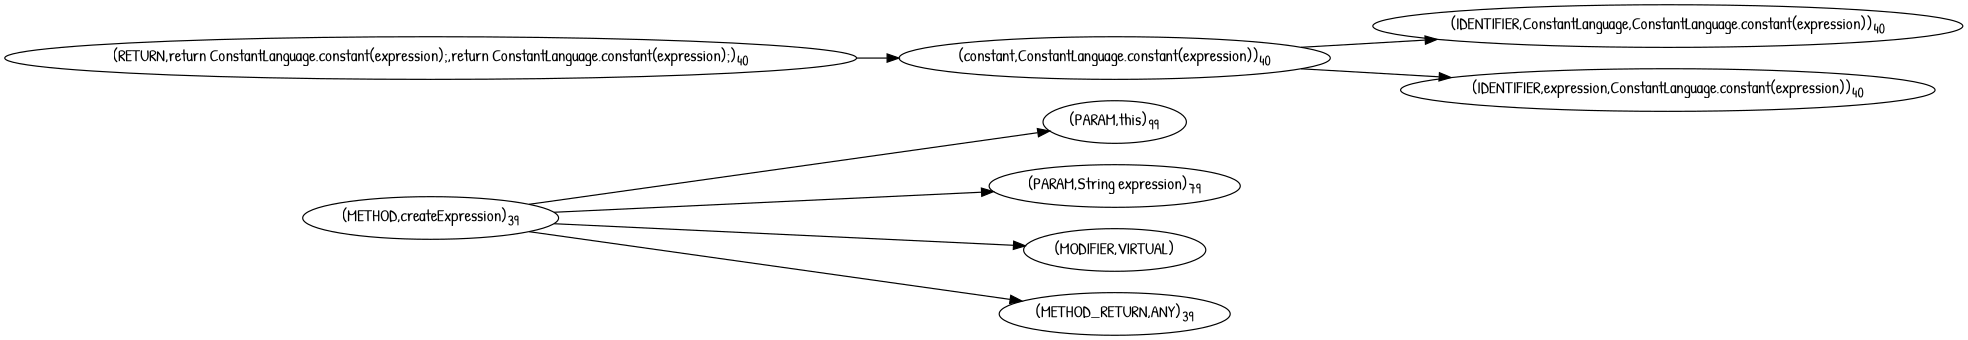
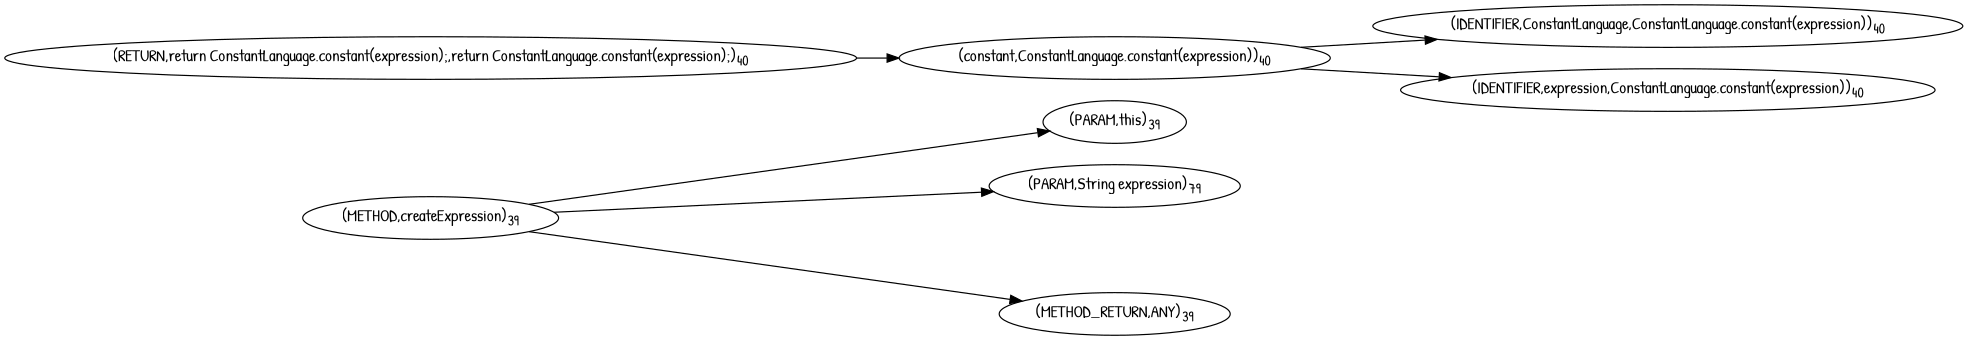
  digraph {
    fontname="Patrick Hand"
    rankdir=LR
    node [fontname="Patrick Hand"]
    edge [fontname="Patrick Hand"]
    n1 [label=<(METHOD,createExpression)<SUB>39</SUB>>]
-   n2 [label=<(PARAM,this)<SUB>99</SUB>>]
+   n2 [label=<(PARAM,this)<SUB>39</SUB>>]
    n3 [label=<(PARAM,String expression)<SUB>79</SUB>>]
-   n4 [label=<(MODIFIER,VIRTUAL)>]
    n5 [label=<(METHOD_RETURN,ANY)<SUB>39</SUB>>]
    n6 [label=<(RETURN,return ConstantLanguage.constant(expression);,return ConstantLanguage.constant(expression);)<SUB>40</SUB>>]
    n7 [label=<(constant,ConstantLanguage.constant(expression))<SUB>40</SUB>>]
    n8 [label=<(IDENTIFIER,ConstantLanguage,ConstantLanguage.constant(expression))<SUB>40</SUB>>]
    n9 [label=<(IDENTIFIER,expression,ConstantLanguage.constant(expression))<SUB>40</SUB>>]
    n1 -> n2
    n1 -> n3
-   n1 -> n4
    n1 -> n5
    n6 -> n7
    n7 -> n8
    n7 -> n9
  }
